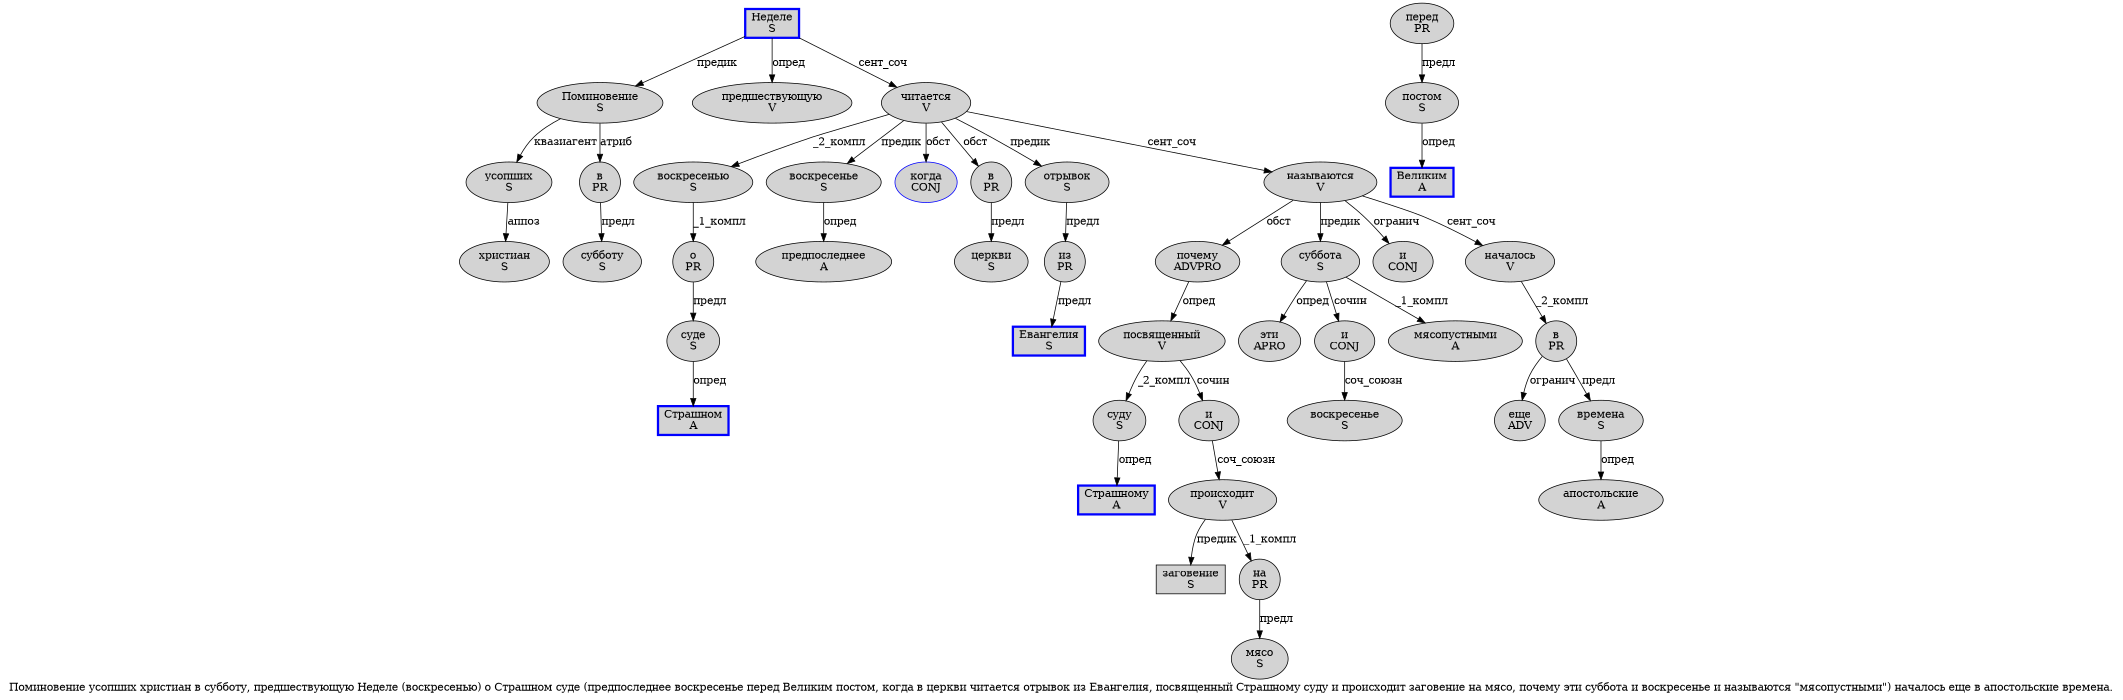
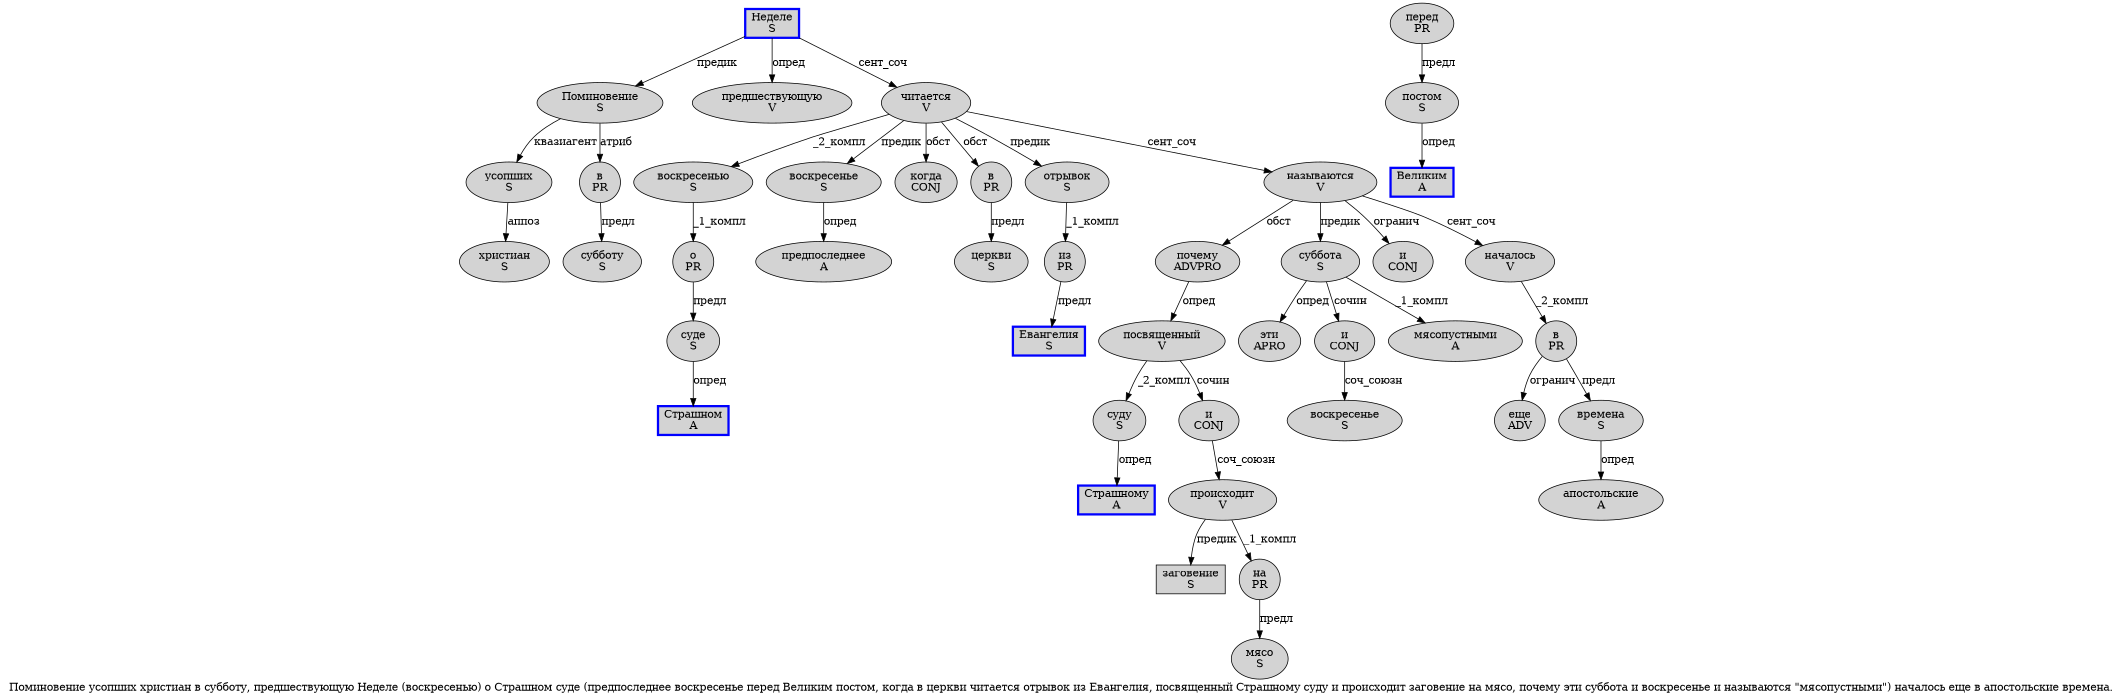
  digraph {
    fontname="DejaVu Serif"
    label="Поминовение усопших христиан в субботу, предшествующую Неделе (воскресенью) о Страшном суде (предпоследнее воскресенье перед Великим постом, когда в церкви читается отрывок из Евангелия, посвященный Страшному суду и происходит заговение на мясо, почему эти суббота и воскресенье и называются \"мясопустными\") началось еще в апостольские времена."
    node [fillcolor=lightgray fontname="DejaVu Serif" penwidth=1 shape=ellipse style=filled]
    edge [fontname="DejaVu Serif"]
    n1 [label="Поминовение\nS"]
    n2 [label="усопших\nS"]
    n3 [label="в\nPR"]
    n4 [label="христиан\nS"]
    n5 [label="субботу\nS"]
    n6 [label="предшествующую\nV"]
    n7 [color=blue label="Неделе\nS" penwidth=3 shape=box]
    n8 [label="читается\nV"]
    n9 [label="воскресенью\nS"]
    n10 [label="воскресенье\nS"]
-   n11 [label="когда\nCONJ" color=blue]
+   n11 [label="когда\nCONJ"]
    n12 [label="в\nPR"]
    n13 [label="отрывок\nS"]
    n14 [label="называются\nV"]
    n15 [label="о\nPR"]
    n16 [label="суде\nS"]
    n17 [color=blue label="Страшном\nA" penwidth=3 shape=box]
    n18 [label="предпоследнее\nA"]
    n19 [label="перед\nPR"]
    n20 [label="постом\nS"]
    n21 [color=blue label="Великим\nA" penwidth=3 shape=box]
    n22 [label="церкви\nS"]
    n23 [label="из\nPR"]
    n24 [label="почему\nADVPRO"]
    n25 [label="суббота\nS"]
    n26 [label="и\nCONJ"]
    n27 [label="началось\nV"]
    n28 [color=blue label="Евангелия\nS" penwidth=3 shape=box]
    n29 [label="посвященный\nV"]
    n30 [label="суду\nS"]
    n31 [label="и\nCONJ"]
    n32 [color=blue label="Страшному\nA" penwidth=3 shape=box]
    n33 [label="происходит\nV"]
    n34 [label="заговение\nS" shape=box]
    n35 [label="на\nPR"]
    n36 [label="мясо\nS"]
    n37 [label="эти\nAPRO"]
    n38 [label="и\nCONJ"]
    n39 [label="мясопустными\nA"]
    n40 [label="воскресенье\nS"]
    n41 [label="в\nPR"]
    n42 [label="еще\nADV"]
    n43 [label="времена\nS"]
    n44 [label="апостольские\nA"]
    n1 -> n2 [label="квазиагент"]
    n1 -> n3 [label="атриб"]
    n2 -> n4 [label="аппоз"]
    n3 -> n5 [label="предл"]
    n7 -> n1 [label="предик"]
    n7 -> n6 [label="опред"]
    n7 -> n8 [label="сент_соч"]
    n8 -> n9 [label="_2_компл"]
    n8 -> n10 [label="предик"]
    n8 -> n11 [label="обст"]
    n8 -> n12 [label="обст"]
    n8 -> n13 [label="предик"]
    n8 -> n14 [label="сент_соч"]
    n9 -> n15 [label="_1_компл"]
    n10 -> n18 [label="опред"]
    n12 -> n22 [label="предл"]
-   n13 -> n23 [label="предл"]
+   n13 -> n23 [label="_1_компл"]
    n14 -> n24 [label="обст"]
    n14 -> n25 [label="предик"]
    n14 -> n26 [label="огранич"]
    n14 -> n27 [label="сент_соч"]
    n15 -> n16 [label="предл"]
    n16 -> n17 [label="опред"]
    n19 -> n20 [label="предл"]
    n20 -> n21 [label="опред"]
    n23 -> n28 [label="предл"]
    n24 -> n29 [label="опред"]
    n25 -> n37 [label="опред"]
    n25 -> n38 [label="сочин"]
    n25 -> n39 [label="_1_компл"]
    n27 -> n41 [label="_2_компл"]
    n29 -> n30 [label="_2_компл"]
    n29 -> n31 [label="сочин"]
    n30 -> n32 [label="опред"]
    n31 -> n33 [label="соч_союзн"]
    n33 -> n34 [label="предик"]
    n33 -> n35 [label="_1_компл"]
    n35 -> n36 [label="предл"]
    n38 -> n40 [label="соч_союзн"]
    n41 -> n42 [label="огранич"]
    n41 -> n43 [label="предл"]
    n43 -> n44 [label="опред"]
  }
